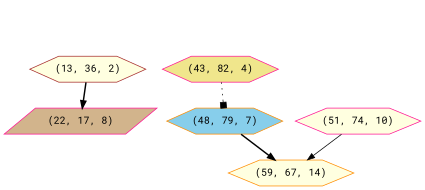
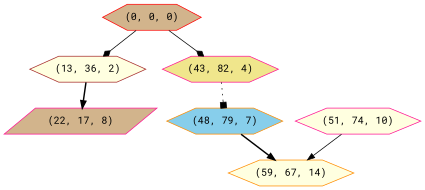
  digraph {
    fontname="Roboto Mono"
    node [color=deeppink fillcolor=lightyellow fontname="Roboto Mono" shape=hexagon style=filled]
    edge [arrowhead=normal fontname="Roboto Mono" style=solid]
+   "(0, 0, 0)" [color=red fillcolor=tan]
    "(13, 36, 2)" [color=brown]
    "(43, 82, 4)" [fillcolor=khaki]
    n4 [fillcolor=tan label="(22, 17, 8)" shape=parallelogram]
    "(48, 79, 7)" [color=darkorange fillcolor=skyblue]
    "(59, 67, 14)" [color=darkorange]
    "(51, 74, 10)"
+   "(0, 0, 0)" -> "(13, 36, 2)" [arrowhead=diamond]
+   "(0, 0, 0)" -> "(43, 82, 4)" [arrowhead=diamond]
    "(13, 36, 2)" -> n4 [style=bold]
    "(43, 82, 4)" -> "(48, 79, 7)" [arrowhead=box style=dotted]
    "(48, 79, 7)" -> "(59, 67, 14)" [style=bold]
    "(51, 74, 10)" -> "(59, 67, 14)"
  }
